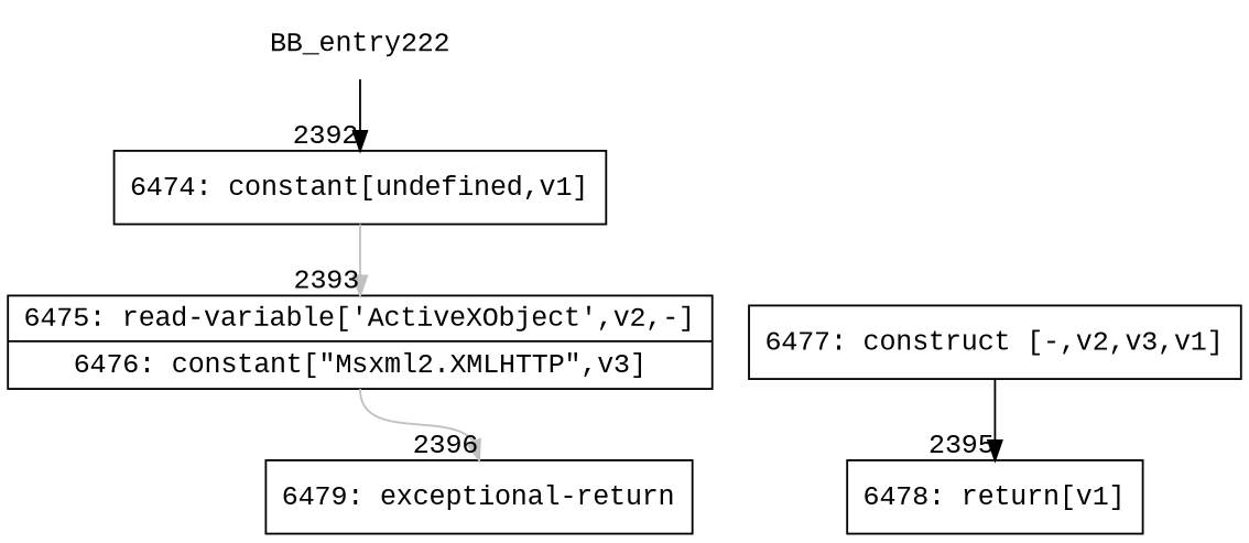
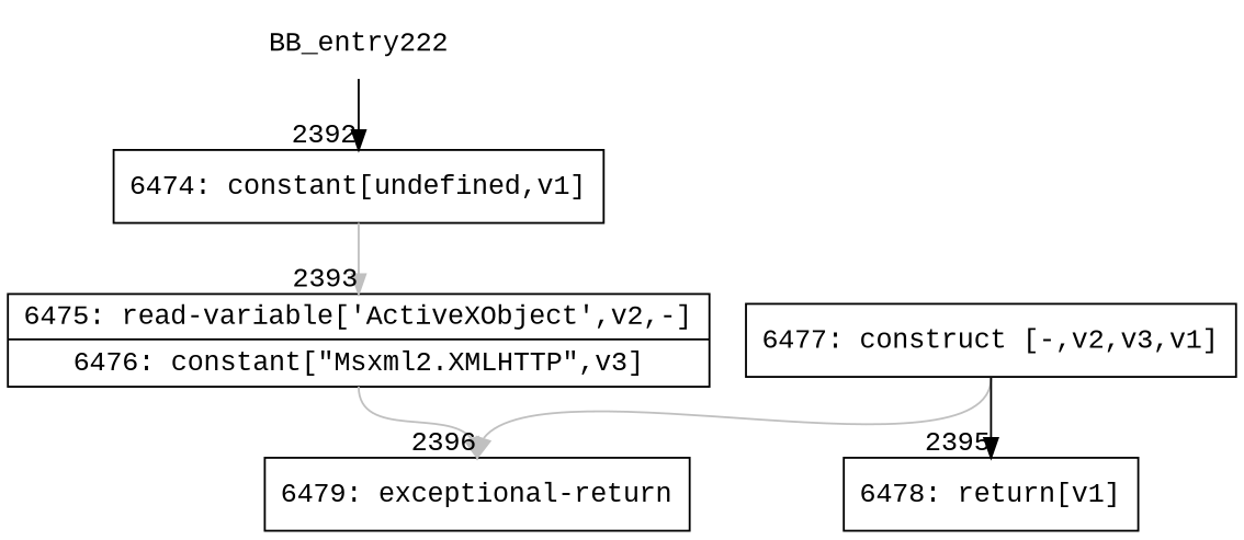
  digraph {
    fontname="Liberation Mono"
    rankdir=TD
    node [fontname="Liberation Mono" shape=record]
    edge [fontname="Liberation Mono" headport=n tailport=s color=gray]
    BB_entry222 [shape=none]
    n2 [label="{6474: constant[undefined,v1]}"]
    n3 [label="{6475: read-variable['ActiveXObject',v2,-]|6476: constant[\"Msxml2.XMLHTTP\",v3]}"]
    n4 [label="{6479: exceptional-return}"]
    n5 [label="{6477: construct [-,v2,v3,v1]}"]
    n6 [label="{6478: return[v1]}"]
    BB_entry222 -> n2 [headlabel="    2392" color=""]
    n2 -> n3 [headlabel="      2393"]
    n3 -> n4 [headlabel="      2396"]
+   n5 -> n4
    n5 -> n6 [headlabel="      2395" color=""]
  }
